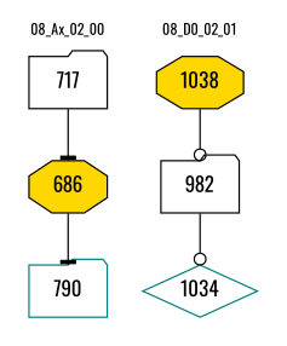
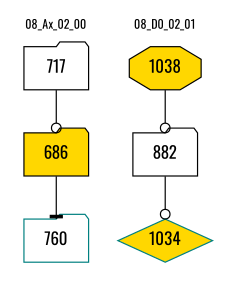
  digraph {
    fontname=Oswald
    node [color=black fillcolor=white fontname=Oswald shape=folder style=filled]
    edge [arrowhead=tee color=black fontname=Oswald]
    n1 [label=717]
-   n2 [fillcolor=gold label=686 shape=octagon]
-   n3 [color=teal label=790]
+   n2 [fillcolor=gold label=686]
+   n3 [color=teal label=760]
    n4 [fillcolor=gold label=1038 shape=octagon]
-   n5 [label=982]
-   n6 [color=teal label=1034 shape=diamond]
+   n5 [label=882]
+   n6 [color=teal fillcolor=gold label=1034 shape=diamond]
    subgraph cluster_1 {
      color=white
      fontsize=10
      label="08_Ax_02_00"
      n1
      n2
      n3
    }
    subgraph cluster_2 {
      color=white
      fontsize=10
      label="08_D0_02_01"
      n4
      n5
      n6
    }
-   n1 -> n2
+   n1 -> n2 [arrowhead=odot]
    n2 -> n3
    n4 -> n5 [arrowhead=odot]
    n5 -> n6 [arrowhead=odot]
  }
